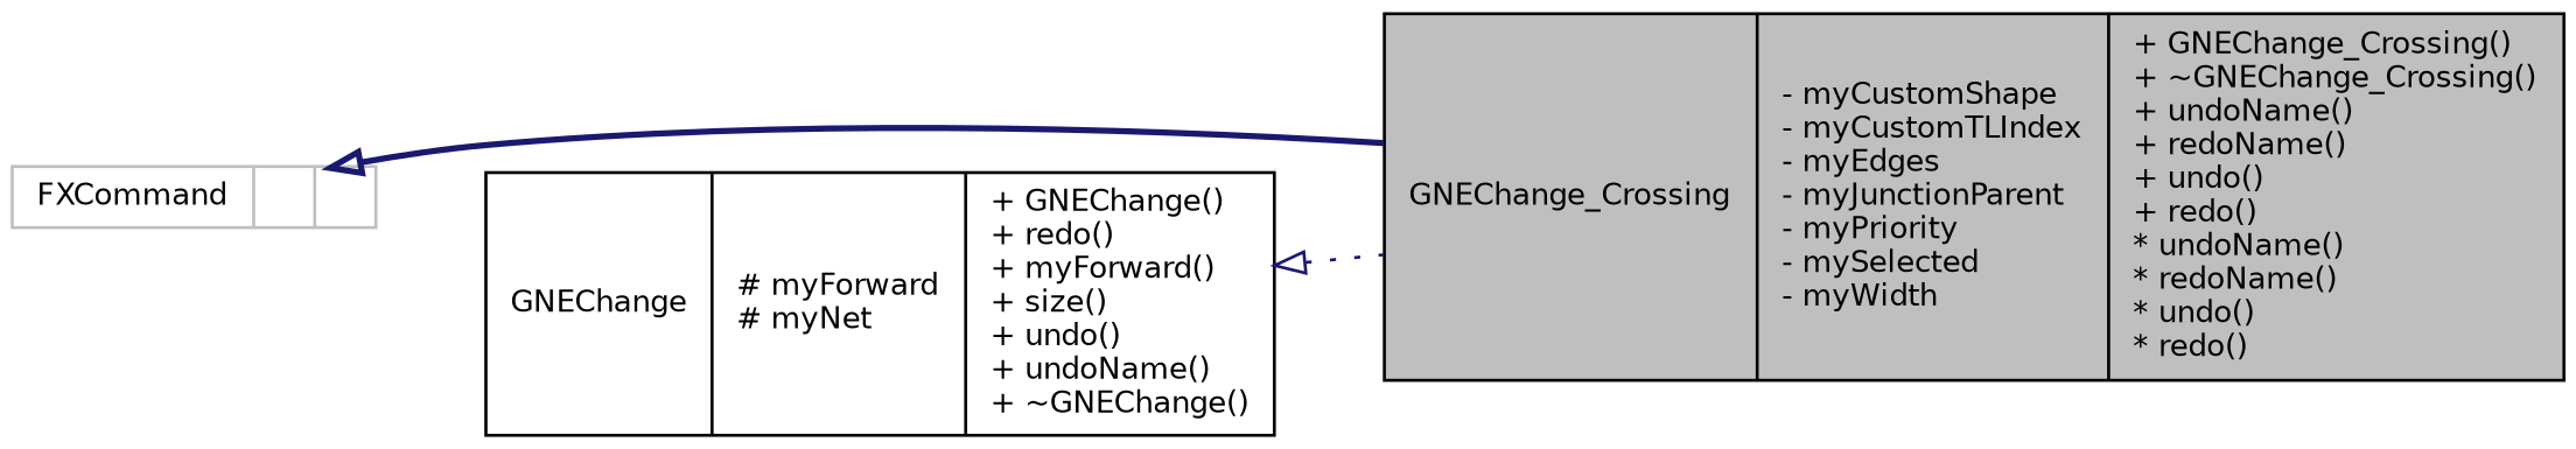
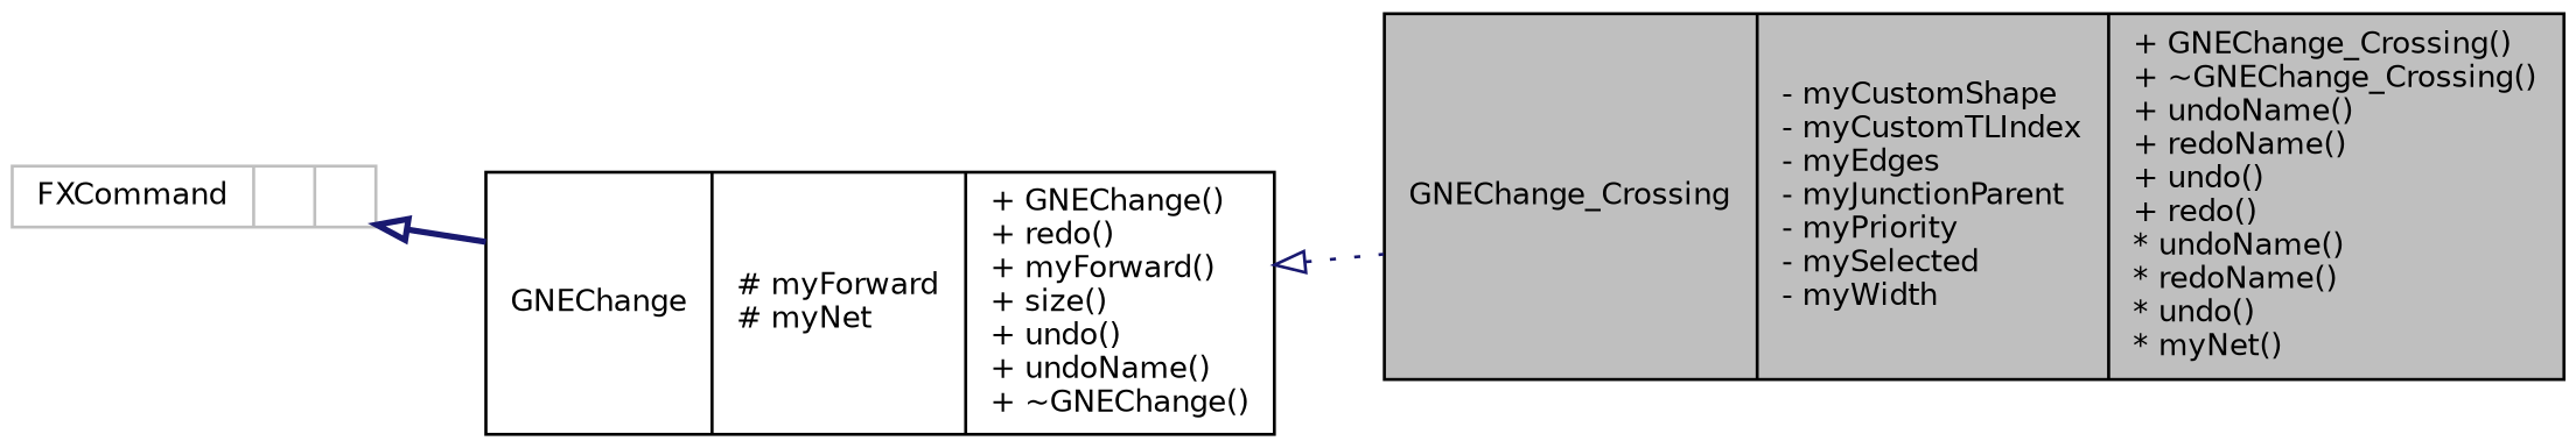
  digraph {
    rankdir=LR
    node [color=black fillcolor=white fontname=Helvetica fontsize=10 shape=record style=filled]
    edge [arrowtail=onormal color=midnightblue dir=back fontname=Helvetica fontsize=10 labelfontname=Helvetica labelfontsize=10]
-   n1 [fillcolor=grey75 fontcolor=black height=0.2 label="{GNEChange_Crossing\n|- myCustomShape\l- myCustomTLIndex\l- myEdges\l- myJunctionParent\l- myPriority\l- mySelected\l- myWidth\l|+ GNEChange_Crossing()\l+ ~GNEChange_Crossing()\l+ undoName()\l+ redoName()\l+ undo()\l+ redo()\l* undoName()\l* redoName()\l* undo()\l* redo()\l}" width=0.4]
+   n1 [fillcolor=grey75 fontcolor=black height=0.2 label="{GNEChange_Crossing\n|- myCustomShape\l- myCustomTLIndex\l- myEdges\l- myJunctionParent\l- myPriority\l- mySelected\l- myWidth\l|+ GNEChange_Crossing()\l+ ~GNEChange_Crossing()\l+ undoName()\l+ redoName()\l+ undo()\l+ redo()\l* undoName()\l* redoName()\l* undo()\l* myNet()\l}" width=0.4]
    n2 [height=0.2 label="{GNEChange\n|# myForward\l# myNet\l|+ GNEChange()\l+ redo()\l+ myForward()\l+ size()\l+ undo()\l+ undoName()\l+ ~GNEChange()\l}" width=0.4]
    n3 [color=grey75 height=0.2 label="{FXCommand\n||}" width=0.4]
    n2 -> n1 [style=dotted]
-   n3 -> n1 [style=bold]
+   n3 -> n2 [style=bold]
  }
